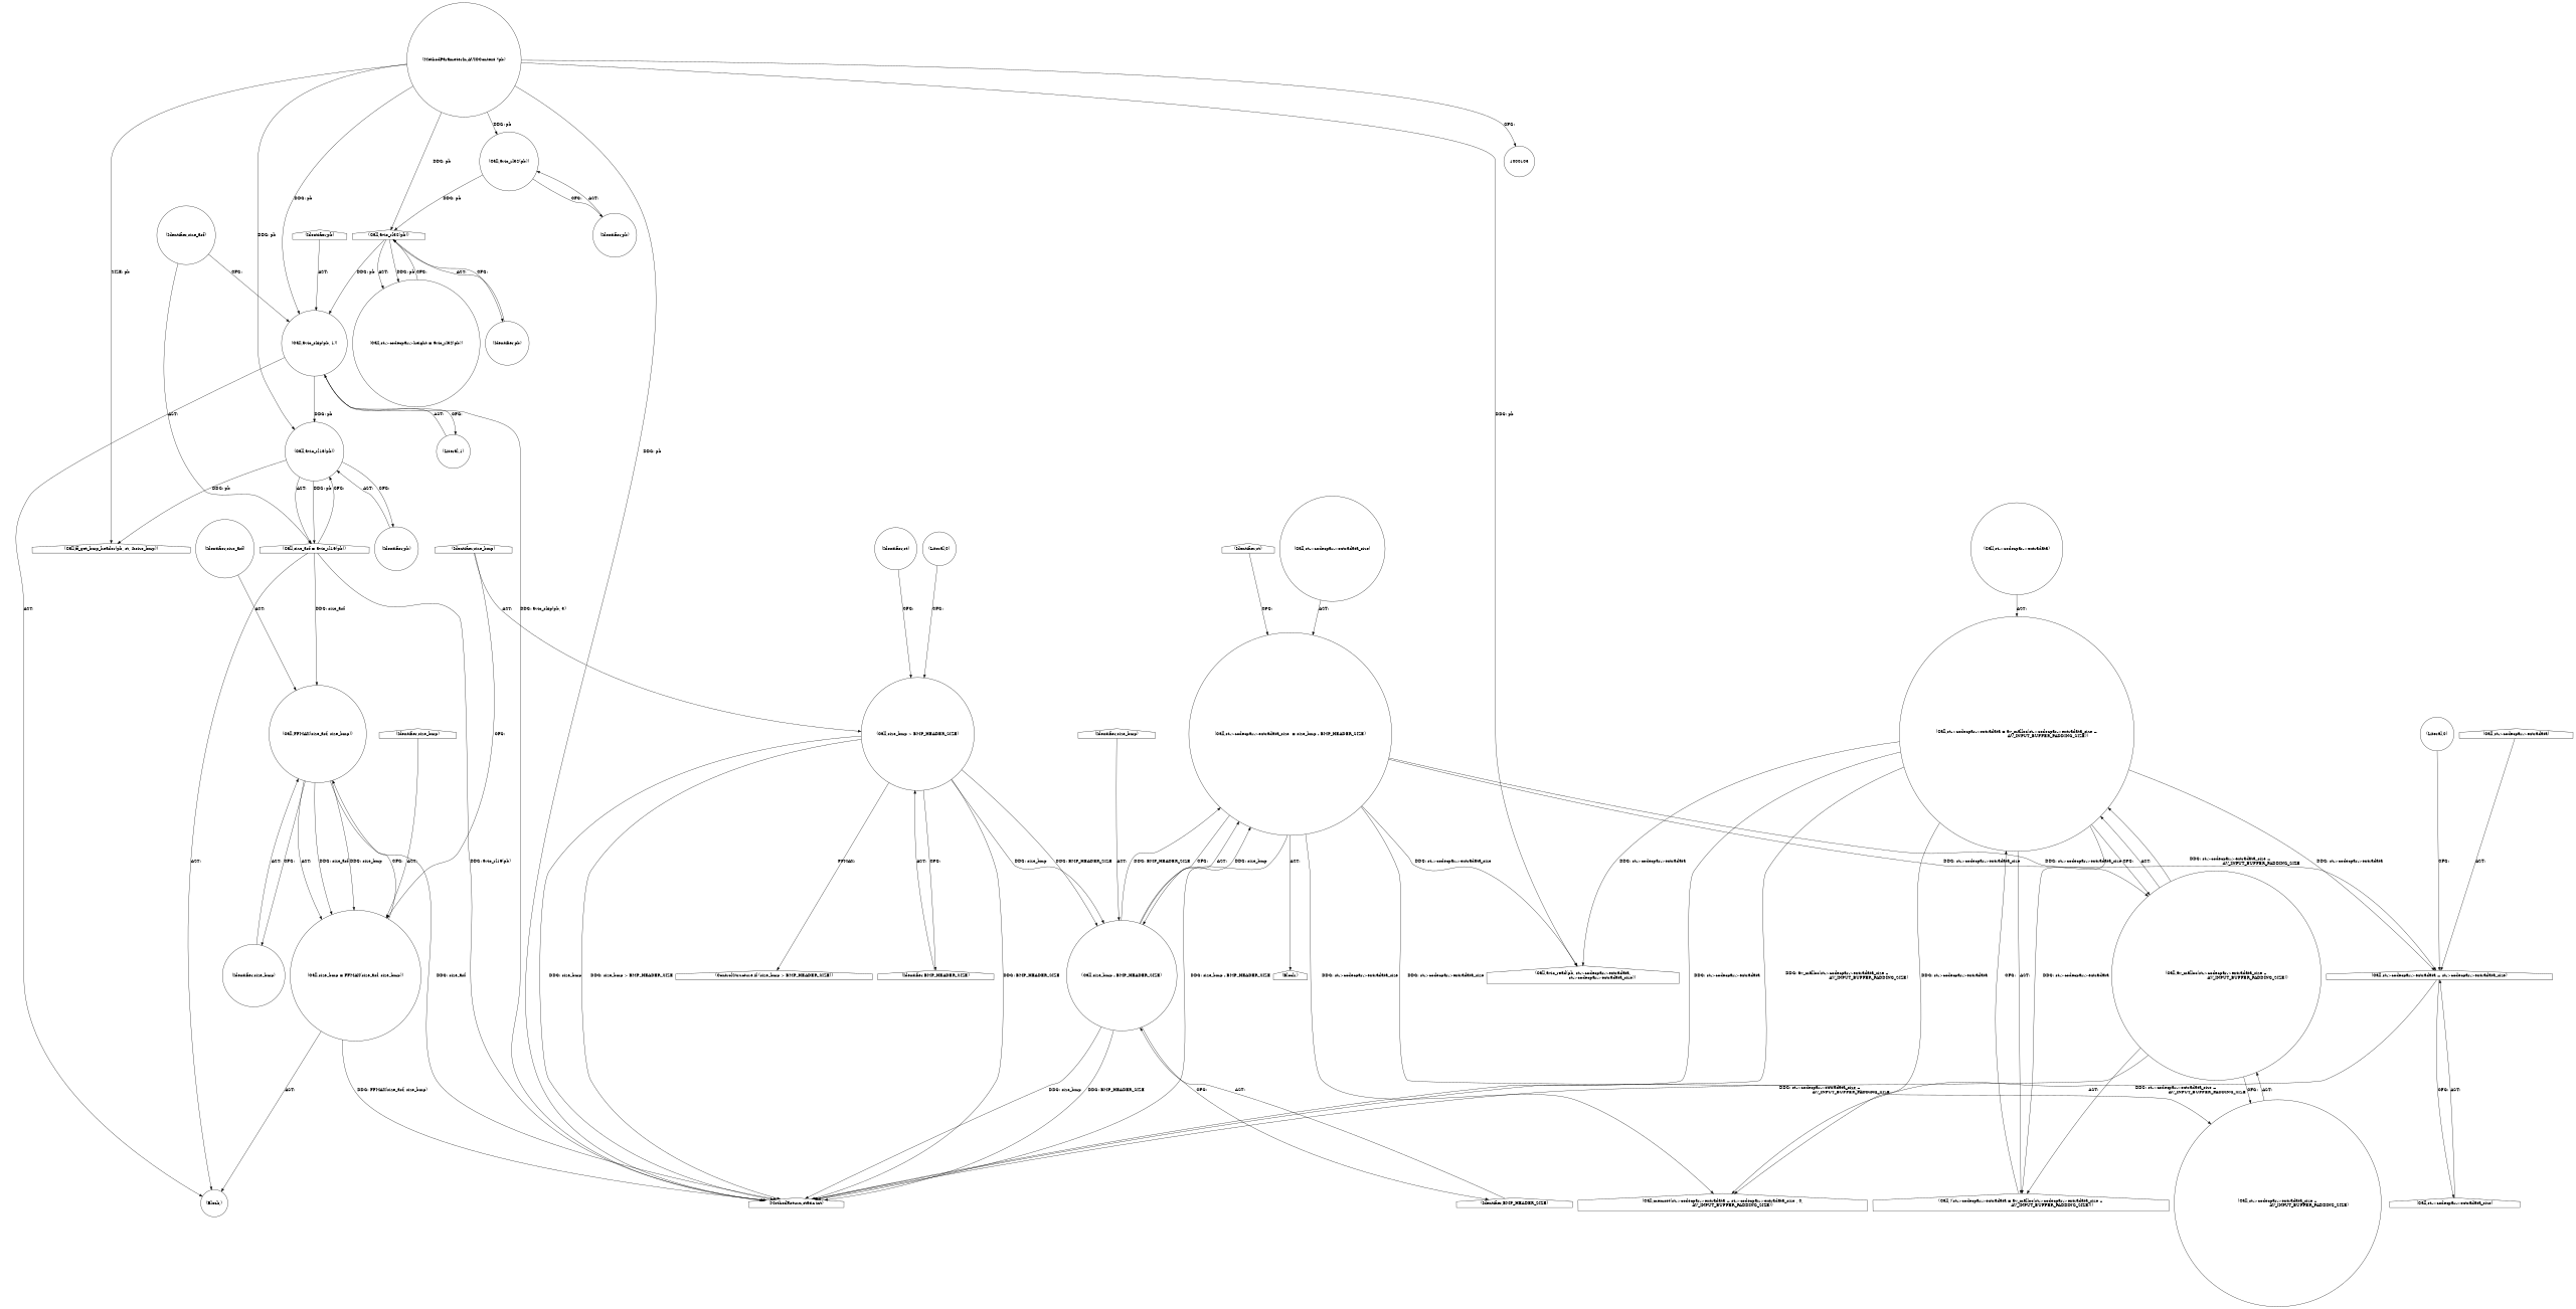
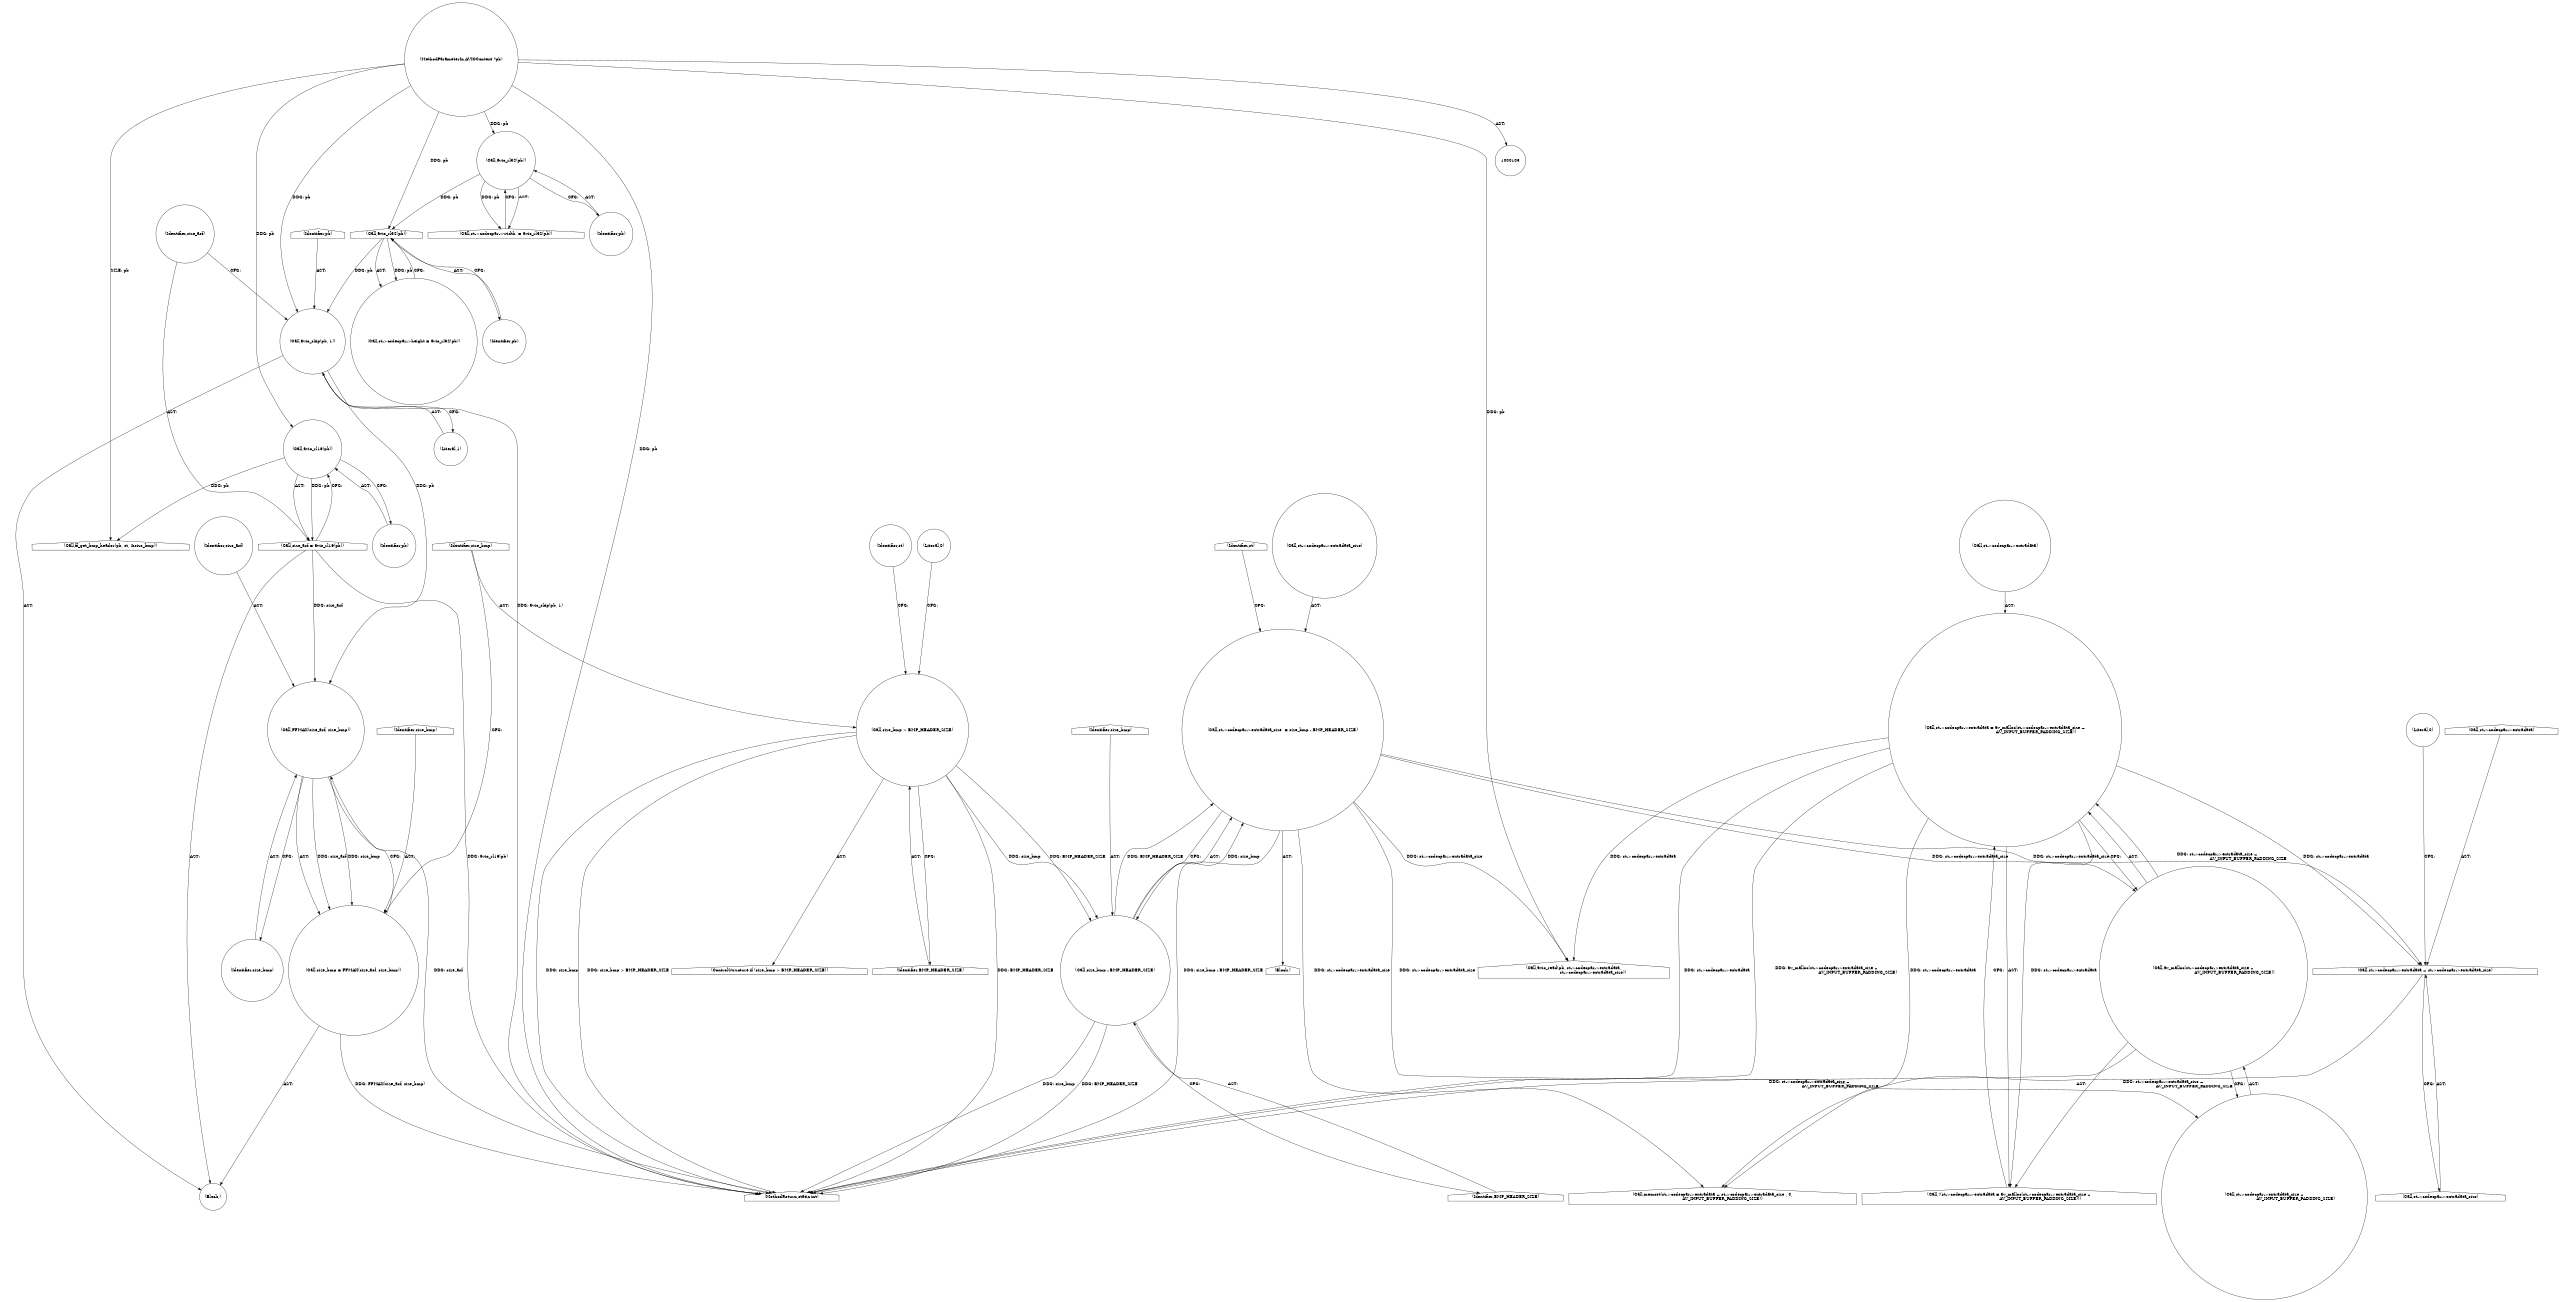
  digraph {
    node [shape=circle]
    n1 [label="(Call,st->codecpar->extradata + st->codecpar->extradata_size)" shape=house]
    n2 [label="(Call,memset(st->codecpar->extradata + st->codecpar->extradata_size , 0,\n               AV_INPUT_BUFFER_PADDING_SIZE))" shape=house]
    n3 [label="(Call,st->codecpar->extradata_size)" shape=house]
    n4 [label="(Call,st->codecpar->extradata = av_malloc(st->codecpar->extradata_size +\n                                               AV_INPUT_BUFFER_PADDING_SIZE))"]
    n5 [label="(Call,av_malloc(st->codecpar->extradata_size +\n                                               AV_INPUT_BUFFER_PADDING_SIZE))"]
    n6 [label="(Call,!(st->codecpar->extradata = av_malloc(st->codecpar->extradata_size +\n                                               AV_INPUT_BUFFER_PADDING_SIZE)))" shape=house]
    n7 [label="(MethodReturn,static int)" shape=house]
    n8 [label="(Call,avio_read(pb, st->codecpar->extradata,\n                             st->codecpar->extradata_size))" shape=house]
    n9 [label="(Call,st->codecpar->extradata_size +\n                                               AV_INPUT_BUFFER_PADDING_SIZE)"]
    n10 [label="(Call,st->codecpar->extradata_size  = size_bmp - BMP_HEADER_SIZE)"]
    n11 [label="(Call,size_bmp - BMP_HEADER_SIZE)"]
    n12 [label="(Block,)" shape=house]
    n13 [label="(Identifier,BMP_HEADER_SIZE)" shape=house]
    n14 [label="(Call,size_bmp > BMP_HEADER_SIZE)"]
    n15 [label="(ControlStructure,if (size_bmp > BMP_HEADER_SIZE))" shape=house]
    n16 [label="(Identifier,BMP_HEADER_SIZE)" shape=house]
    n17 [label="(Call,size_bmp = FFMAX(size_asf, size_bmp))"]
    n18 [label="(Call,FFMAX(size_asf, size_bmp))"]
    n19 [label="(Block,)"]
    n20 [label="(Identifier,size_bmp)"]
    n21 [label="(Call,size_asf = avio_rl16(pb))" shape=house]
    n22 [label="(Call,avio_rl16(pb))"]
    n23 [label="(Call,ff_get_bmp_header(pb, st, &size_bmp))" shape=house]
    n24 [label="(Identifier,pb)"]
    n25 [label="(Call,avio_skip(pb, 1))"]
    n26 [label="(Literal,1)"]
    n27 [label="(Call,avio_rl32(pb))" shape=house]
    n28 [label="(Identifier,pb)"]
    n29 [label="(Call,st->codecpar->height = avio_rl32(pb))"]
    n30 [label="(Call,avio_rl32(pb))"]
+   n31 [label="(Call,st->codecpar->width  = avio_rl32(pb))" shape=house]
    n32 [label="(Identifier,pb)"]
    n33 [label="(MethodParameterIn,AVIOContext *pb)"]
    1000103
    n35 [label="(Identifier,size_bmp)" shape=house]
    n36 [label="(Identifier,size_bmp)" shape=house]
    n37 [label="(Literal,0)"]
    n38 [label="(Identifier,pb)" shape=house]
    n39 [label="(Identifier,size_asf)"]
    n40 [label="(Call,st->codecpar->extradata)"]
    n41 [label="(Identifier,st)"]
    n42 [label="(Call,st->codecpar->extradata_size)"]
    n43 [label="(Identifier,st)" shape=house]
    n44 [label="(Call,st->codecpar->extradata)" shape=house]
    n45 [label="(Identifier,size_asf)"]
    n46 [label="(Identifier,size_bmp)" shape=house]
    n47 [label="(Literal,0)"]
    n1 -> n2 [label="AST: "]
    n1 -> n3 [label="CFG: "]
    n3 -> n1 [label="AST: "]
    n4 -> n1 [label="DDG: st->codecpar->extradata"]
    n4 -> n2 [label="DDG: st->codecpar->extradata"]
    n4 -> n5 [label="CFG: "]
    n4 -> n6 [label="AST: "]
    n4 -> n6 [label="DDG: st->codecpar->extradata"]
    n4 -> n7 [label="DDG: st->codecpar->extradata"]
    n4 -> n7 [label="DDG: av_malloc(st->codecpar->extradata_size +\n                                               AV_INPUT_BUFFER_PADDING_SIZE)"]
    n4 -> n8 [label="DDG: st->codecpar->extradata"]
    n5 -> n4 [label="AST: "]
    n5 -> n4 [label="DDG: st->codecpar->extradata_size +\n                                               AV_INPUT_BUFFER_PADDING_SIZE"]
    n5 -> n6 [label="DDG: st->codecpar->extradata_size +\n                                               AV_INPUT_BUFFER_PADDING_SIZE"]
    n5 -> n7 [label="DDG: st->codecpar->extradata_size +\n                                               AV_INPUT_BUFFER_PADDING_SIZE"]
    n5 -> n9 [label="CFG: "]
    n6 -> n4 [label="CFG: "]
    n9 -> n5 [label="AST: "]
    n10 -> n1 [label="DDG: st->codecpar->extradata_size"]
    n10 -> n2 [label="DDG: st->codecpar->extradata_size"]
    n10 -> n5 [label="DDG: st->codecpar->extradata_size"]
    n10 -> n7 [label="DDG: size_bmp - BMP_HEADER_SIZE"]
    n10 -> n8 [label="DDG: st->codecpar->extradata_size"]
    n10 -> n9 [label="DDG: st->codecpar->extradata_size"]
    n10 -> n11 [label="CFG: "]
    n10 -> n12 [label="AST: "]
    n11 -> n7 [label="DDG: size_bmp"]
    n11 -> n7 [label="DDG: BMP_HEADER_SIZE"]
    n11 -> n10 [label="AST: "]
    n11 -> n10 [label="DDG: size_bmp"]
    n11 -> n10 [label="DDG: BMP_HEADER_SIZE"]
    n11 -> n13 [label="CFG: "]
    n13 -> n11 [label="AST: "]
    n14 -> n7 [label="DDG: BMP_HEADER_SIZE"]
    n14 -> n7 [label="DDG: size_bmp"]
    n14 -> n7 [label="DDG: size_bmp > BMP_HEADER_SIZE"]
    n14 -> n11 [label="DDG: size_bmp"]
    n14 -> n11 [label="DDG: BMP_HEADER_SIZE"]
-   n14 -> n15 [label="FFMAX: "]
+   n14 -> n15 [label="AST: "]
    n14 -> n16 [label="CFG: "]
    n16 -> n14 [label="AST: "]
    n17 -> n7 [label="DDG: FFMAX(size_asf, size_bmp)"]
    n17 -> n18 [label="CFG: "]
    n17 -> n19 [label="AST: "]
    n18 -> n7 [label="DDG: size_asf"]
    n18 -> n17 [label="AST: "]
    n18 -> n17 [label="DDG: size_asf"]
    n18 -> n17 [label="DDG: size_bmp"]
    n18 -> n20 [label="CFG: "]
    n20 -> n18 [label="AST: "]
    n21 -> n7 [label="DDG: avio_rl16(pb)"]
    n21 -> n18 [label="DDG: size_asf"]
    n21 -> n19 [label="AST: "]
    n21 -> n22 [label="CFG: "]
    n22 -> n21 [label="AST: "]
    n22 -> n21 [label="DDG: pb"]
    n22 -> n23 [label="DDG: pb"]
    n22 -> n24 [label="CFG: "]
    n24 -> n22 [label="AST: "]
-   n25 -> n7 [label="DDG: avio_skip(pb, 3)"]
+   n25 -> n7 [label="DDG: avio_skip(pb, 1)"]
    n25 -> n19 [label="AST: "]
-   n25 -> n22 [label="DDG: pb"]
+   n25 -> n18 [label="DDG: pb"]
    n25 -> n26 [label="CFG: "]
    n26 -> n25 [label="AST: "]
    n27 -> n25 [label="DDG: pb"]
    n27 -> n28 [label="CFG: "]
    n27 -> n29 [label="AST: "]
    n27 -> n29 [label="DDG: pb"]
    n28 -> n27 [label="AST: "]
    n29 -> n27 [label="CFG: "]
    n30 -> n27 [label="DDG: pb"]
+   n30 -> n31 [label="AST: "]
+   n30 -> n31 [label="DDG: pb"]
    n30 -> n32 [label="CFG: "]
+   n31 -> n30 [label="CFG: "]
    n32 -> n30 [label="AST: "]
    n33 -> n7 [label="DDG: pb"]
    n33 -> n8 [label="DDG: pb"]
    n33 -> n22 [label="DDG: pb"]
    n33 -> n23 [label="SIZE: pb"]
    n33 -> n25 [label="DDG: pb"]
    n33 -> n27 [label="DDG: pb"]
    n33 -> n30 [label="DDG: pb"]
-   n33 -> 1000103 [label="CFG: "]
+   n33 -> 1000103 [label="AST: "]
    n35 -> n17 [label="AST: "]
    n36 -> n14 [label="AST: "]
    n36 -> n17 [label="CFG: "]
    n37 -> n1 [label="CFG: "]
    n38 -> n25 [label="AST: "]
    n39 -> n21 [label="AST: "]
    n39 -> n25 [label="CFG: "]
    n40 -> n4 [label="AST: "]
    n41 -> n14 [label="CFG: "]
    n42 -> n10 [label="AST: "]
    n43 -> n10 [label="CFG: "]
    n44 -> n1 [label="AST: "]
    n45 -> n18 [label="AST: "]
    n46 -> n11 [label="AST: "]
    n47 -> n14 [label="CFG: "]
  }
